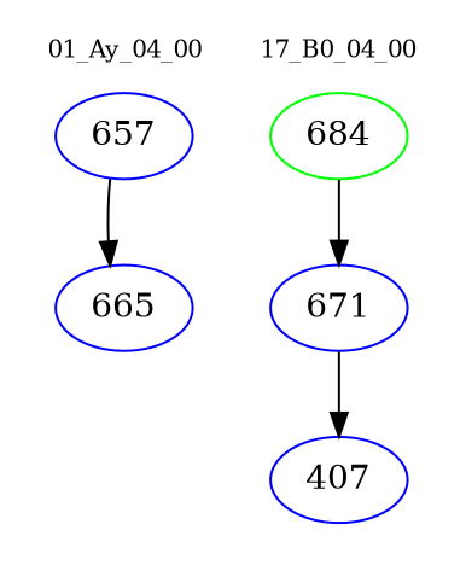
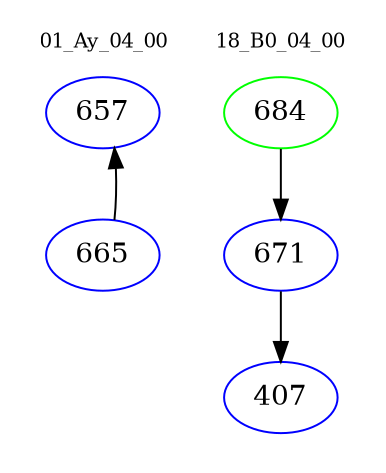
  digraph {
    node [color=blue]
    edge [color=black]
    n1 [label=657]
    n2 [label=665]
    n3 [color=green label=684]
    n4 [label=671]
    n5 [label=407]
    subgraph cluster_1 {
      color=white
      fontsize=10
      label="01_Ay_04_00"
      n1
      n2
    }
    subgraph cluster_2 {
      color=white
      fontsize=10
-     label="17_B0_04_00"
+     label="18_B0_04_00"
      n3
      n4
      n5
    }
-   n1 -> n2
+   n2 -> n1
    n3 -> n4
    n4 -> n5
  }
